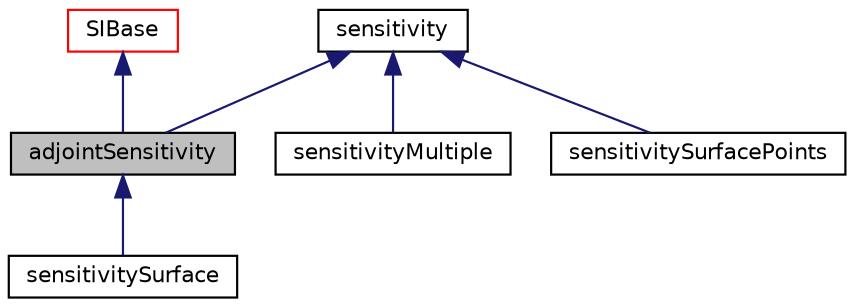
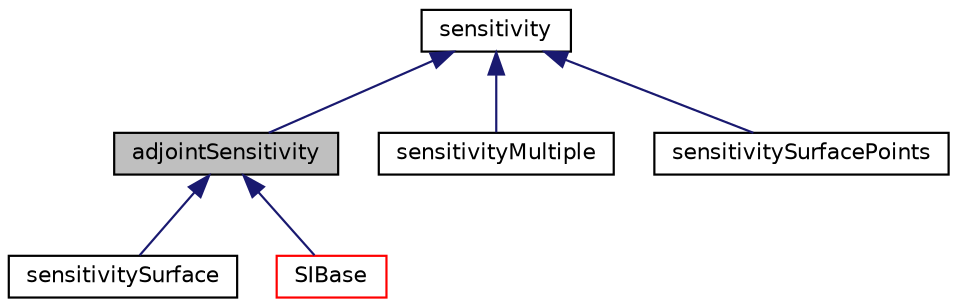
  digraph {
    node [color=black fontname=Helvetica fontsize=10 shape=record]
    edge [color=midnightblue dir=back fontname=Helvetica fontsize=10 labelfontname=Helvetica labelfontsize=10 style=solid]
    n1 [fillcolor=grey75 fontcolor=black height=0.2 label=adjointSensitivity style=filled width=0.4]
    n2 [height=0.2 label=sensitivitySurface width=0.4]
    n3 [color=red height=0.2 label=SIBase width=0.4]
    n4 [height=0.2 label=sensitivityMultiple width=0.4]
    n5 [height=0.2 label=sensitivitySurfacePoints width=0.4]
    n6 [height=0.2 label=sensitivity width=0.4]
    n1 -> n2
-   n3 -> n1
+   n1 -> n3
    n6 -> n1
    n6 -> n4
    n6 -> n5
  }
